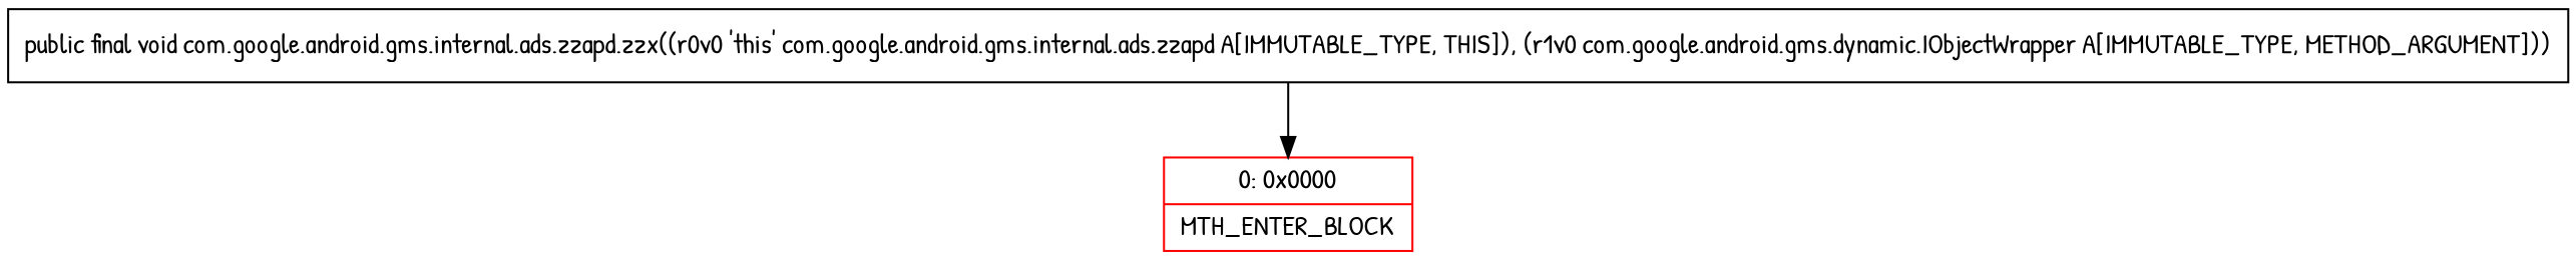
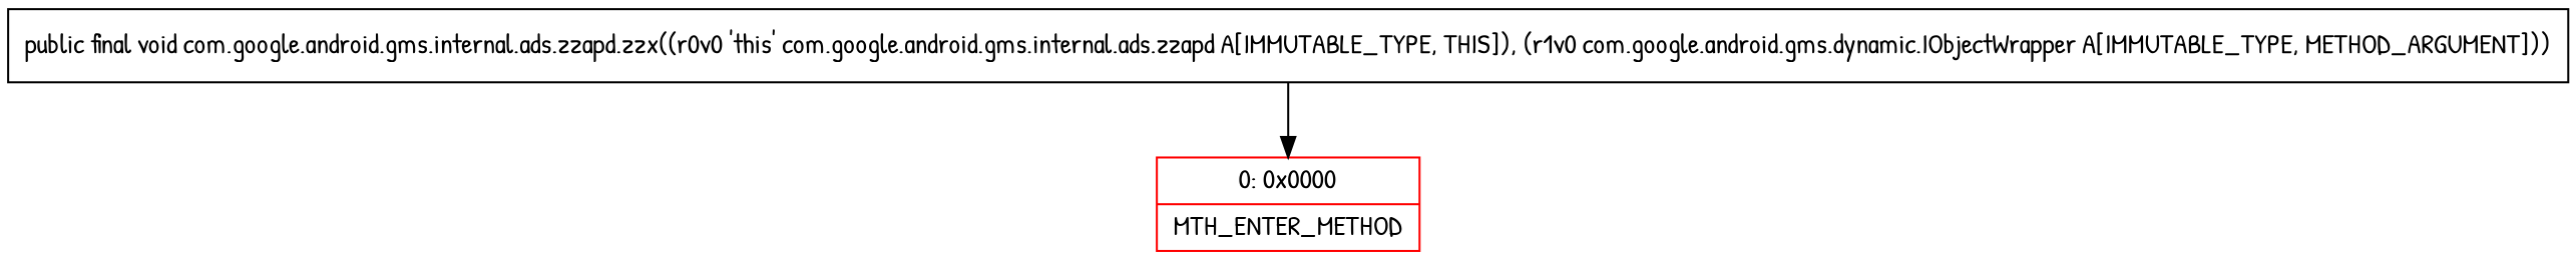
  digraph {
    fontname="Patrick Hand"
    node [shape=record fontname="Patrick Hand"]
-   n1 [color=red label="{0\:\ 0x0000|MTH_ENTER_BLOCK\l}"]
+   n1 [color=red label="{0\:\ 0x0000|MTH_ENTER_METHOD\l}"]
    n2 [label="{public final void com.google.android.gms.internal.ads.zzapd.zzx((r0v0 'this' com.google.android.gms.internal.ads.zzapd A[IMMUTABLE_TYPE, THIS]), (r1v0 com.google.android.gms.dynamic.IObjectWrapper A[IMMUTABLE_TYPE, METHOD_ARGUMENT])) }"]
    subgraph cluster_1 {
      label="R(0)"
    }
    n2 -> n1 [fontname="Patrick Hand"]
  }
